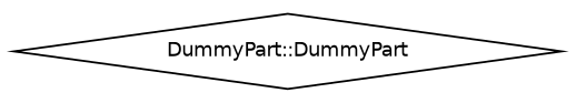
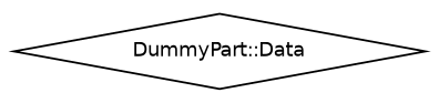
  digraph {
    rankdir=LR
-   n1 [color=black fillcolor=white fontname=Helvetica fontsize=10 height=0.2 label="DummyPart::DummyPart" shape=diamond style=filled width=0.4]
+   n1 [color=black fillcolor=white fontname=Helvetica fontsize=10 height=0.2 label="DummyPart::Data" shape=diamond style=filled width=0.4]
  }
